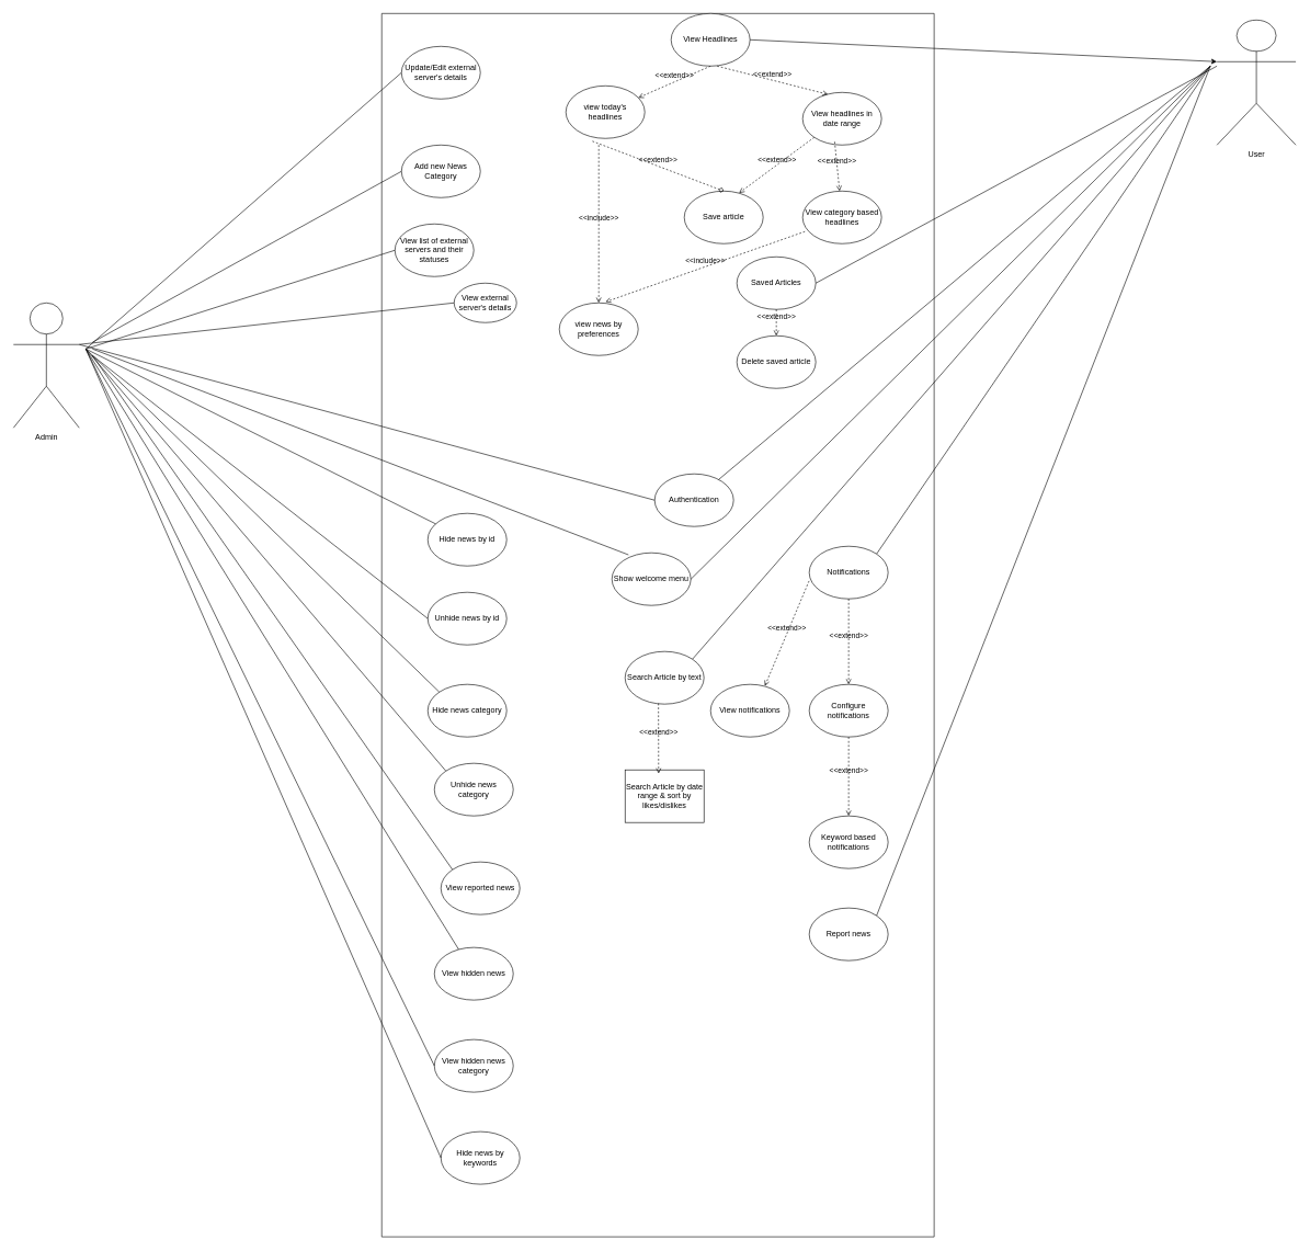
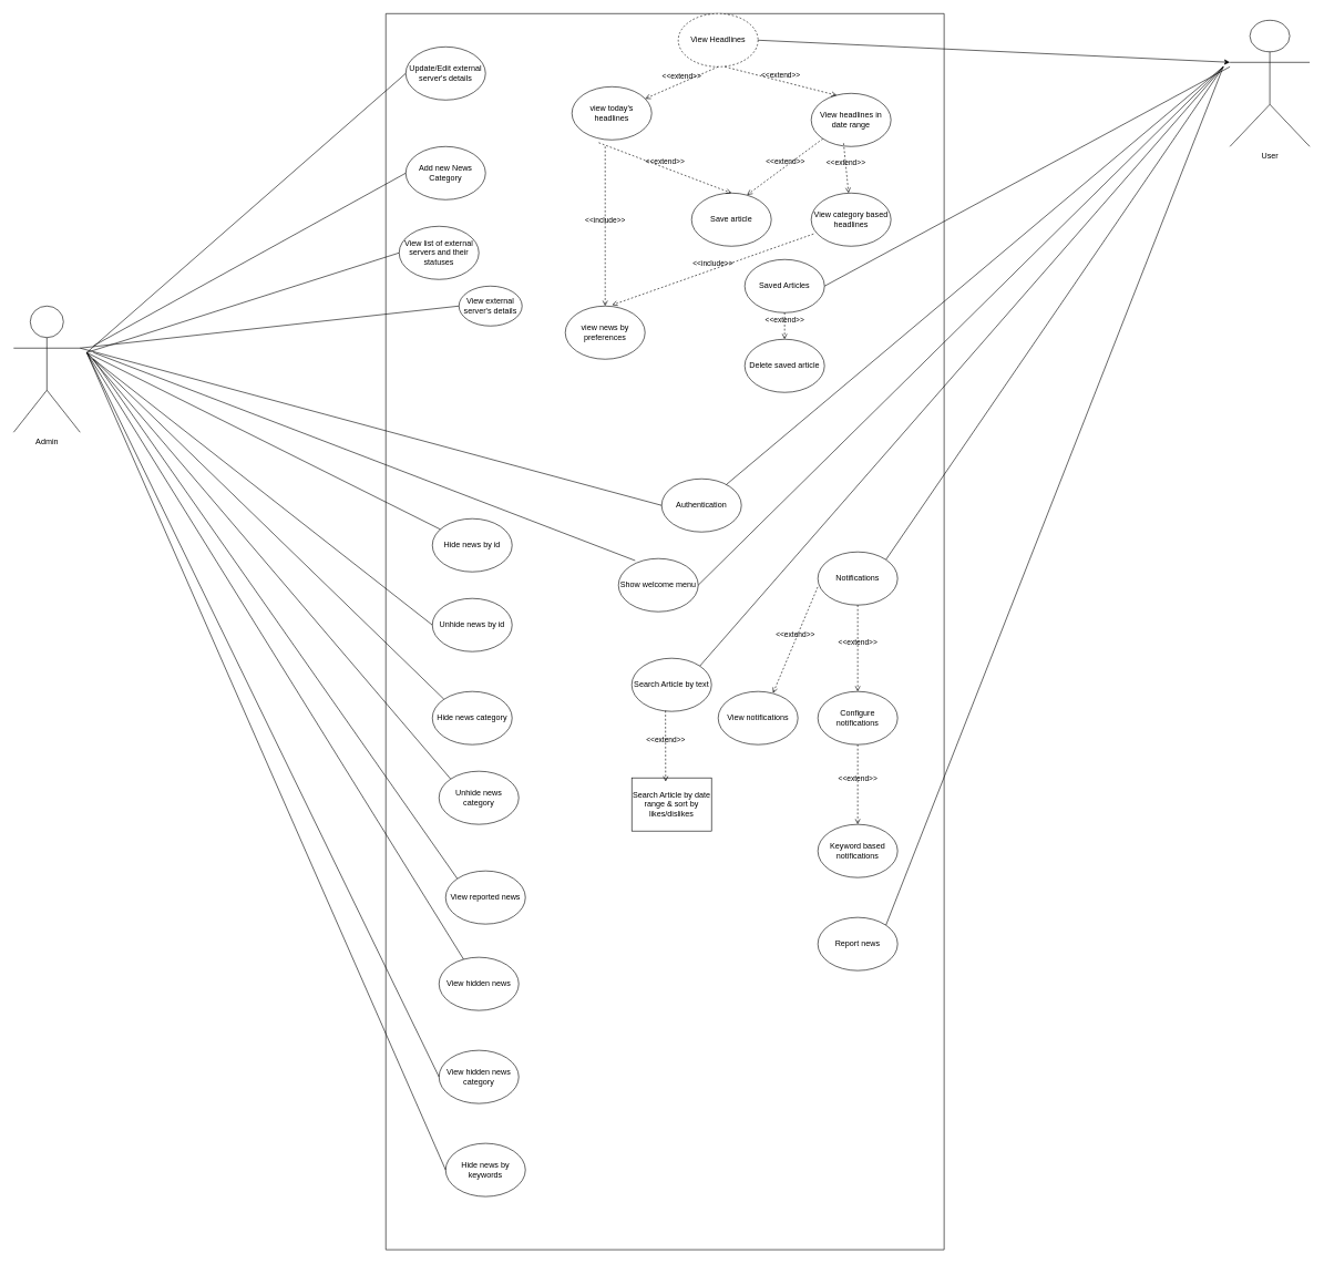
  <mxCell id="0" />
  <mxCell id="1" parent="0" />
  <mxCell id="2" value="" style="swimlane;startSize=0;" parent="1" vertex="1"><mxGeometry x="580" y="20" width="840" height="1860" as="geometry" /></mxCell>
  <mxCell id="3" value="View list of external servers and their statuses" style="ellipse;whiteSpace=wrap;html=1;" parent="2" vertex="1"><mxGeometry x="20" y="320" width="120" height="80" as="geometry" /></mxCell>
  <mxCell id="4" value="View external server's details" style="ellipse;whiteSpace=wrap;html=1;" parent="2" vertex="1"><mxGeometry x="110" y="410" width="95" height="60" as="geometry" /></mxCell>
  <mxCell id="5" value="Update/Edit external server's details" style="ellipse;whiteSpace=wrap;html=1;" parent="2" vertex="1"><mxGeometry x="30" y="50" width="120" height="80" as="geometry" /></mxCell>
  <mxCell id="6" value="Add new News Category" style="ellipse;whiteSpace=wrap;html=1;" parent="2" vertex="1"><mxGeometry x="30" y="200" width="120" height="80" as="geometry" /></mxCell>
  <mxCell id="7" value="Show welcome menu" style="ellipse;whiteSpace=wrap;html=1;" parent="2" vertex="1"><mxGeometry x="350" y="820" width="120" height="80" as="geometry" /></mxCell>
- <mxCell id="8" value="View Headlines" style="ellipse;whiteSpace=wrap;html=1;" parent="2" vertex="1"><mxGeometry x="440" width="120" height="80" as="geometry" /></mxCell>
+ <mxCell id="8" value="View Headlines" style="ellipse;whiteSpace=wrap;html=1;dashed=1;" parent="2" vertex="1"><mxGeometry x="440" width="120" height="80" as="geometry" /></mxCell>
  <mxCell id="9" value="view today's headlines" style="ellipse;whiteSpace=wrap;html=1;" parent="2" vertex="1"><mxGeometry x="280" y="110" width="120" height="80" as="geometry" /></mxCell>
  <mxCell id="10" value="View headlines in date range" style="ellipse;whiteSpace=wrap;html=1;" parent="2" vertex="1"><mxGeometry x="640" y="120" width="120" height="80" as="geometry" /></mxCell>
  <mxCell id="11" value="View category based headlines" style="ellipse;whiteSpace=wrap;html=1;" parent="2" vertex="1"><mxGeometry x="640" y="270" width="120" height="80" as="geometry" /></mxCell>
  <mxCell id="12" value="&amp;lt;&amp;lt;extend&amp;gt;&amp;gt;" style="html=1;verticalAlign=bottom;labelBackgroundColor=none;endArrow=open;endFill=0;dashed=1;rounded=0;exitX=0.5;exitY=1;exitDx=0;exitDy=0;" parent="2" source="8" target="9" edge="1"><mxGeometry width="160" relative="1" as="geometry"><mxPoint x="320" y="100" as="sourcePoint" /><mxPoint x="480" y="100" as="targetPoint" /></mxGeometry></mxCell>
  <mxCell id="13" value="&amp;lt;&amp;lt;extend&amp;gt;&amp;gt;" style="html=1;verticalAlign=bottom;labelBackgroundColor=none;endArrow=open;endFill=0;dashed=1;rounded=0;entryX=0.32;entryY=0.037;entryDx=0;entryDy=0;entryPerimeter=0;" parent="2" target="10" edge="1"><mxGeometry width="160" relative="1" as="geometry"><mxPoint x="510" y="80" as="sourcePoint" /><mxPoint x="670" y="80" as="targetPoint" /></mxGeometry></mxCell>
  <mxCell id="14" value="&amp;lt;&amp;lt;extend&amp;gt;&amp;gt;" style="html=1;verticalAlign=bottom;labelBackgroundColor=none;endArrow=open;endFill=0;dashed=1;rounded=0;exitX=0.406;exitY=0.937;exitDx=0;exitDy=0;exitPerimeter=0;" parent="2" source="10" target="11" edge="1"><mxGeometry width="160" relative="1" as="geometry"><mxPoint x="350" y="370" as="sourcePoint" /><mxPoint x="510" y="370" as="targetPoint" /></mxGeometry></mxCell>
  <mxCell id="15" value="Save article" style="ellipse;whiteSpace=wrap;html=1;" parent="2" vertex="1"><mxGeometry x="460" y="270" width="120" height="80" as="geometry" /></mxCell>
  <mxCell id="16" value="Delete saved article" style="ellipse;whiteSpace=wrap;html=1;" parent="2" vertex="1"><mxGeometry x="540" y="490" width="120" height="80" as="geometry" /></mxCell>
  <mxCell id="17" value="Search Article by text" style="ellipse;whiteSpace=wrap;html=1;" parent="2" vertex="1"><mxGeometry x="370" y="970" width="120" height="80" as="geometry" /></mxCell>
  <mxCell id="18" value="Search Article by date range &amp;amp; sort by likes/dislikes" style="whiteSpace=wrap;html=1;rounded=0;" parent="2" vertex="1"><mxGeometry x="370" y="1150" width="120" height="80" as="geometry" /></mxCell>
  <mxCell id="19" value="View notifications" style="ellipse;whiteSpace=wrap;html=1;" parent="2" vertex="1"><mxGeometry x="500" y="1020" width="120" height="80" as="geometry" /></mxCell>
  <mxCell id="20" value="&amp;lt;&amp;lt;extend&amp;gt;&amp;gt;" style="html=1;verticalAlign=bottom;labelBackgroundColor=none;endArrow=open;endFill=0;dashed=1;rounded=0;exitX=0.423;exitY=0.987;exitDx=0;exitDy=0;exitPerimeter=0;entryX=0.425;entryY=0.07;entryDx=0;entryDy=0;entryPerimeter=0;" parent="2" source="17" target="18" edge="1"><mxGeometry width="160" relative="1" as="geometry"><mxPoint x="550" y="630" as="sourcePoint" /><mxPoint x="710" y="630" as="targetPoint" /></mxGeometry></mxCell>
  <mxCell id="21" value="Configure notifications" style="ellipse;whiteSpace=wrap;html=1;" parent="2" vertex="1"><mxGeometry x="650" y="1020" width="120" height="80" as="geometry" /></mxCell>
  <mxCell id="22" value="Keyword based notifications" style="ellipse;whiteSpace=wrap;html=1;" parent="2" vertex="1"><mxGeometry x="650" y="1220" width="120" height="80" as="geometry" /></mxCell>
  <mxCell id="23" value="&amp;lt;&amp;lt;extend&amp;gt;&amp;gt;" style="html=1;verticalAlign=bottom;labelBackgroundColor=none;endArrow=open;endFill=0;dashed=1;rounded=0;exitX=0.5;exitY=1;exitDx=0;exitDy=0;entryX=0.5;entryY=0;entryDx=0;entryDy=0;" parent="2" source="21" target="22" edge="1"><mxGeometry width="160" relative="1" as="geometry"><mxPoint x="450" y="990" as="sourcePoint" /><mxPoint x="610" y="990" as="targetPoint" /></mxGeometry></mxCell>
- <mxCell id="24" value="&amp;lt;&amp;lt;extend&amp;gt;&amp;gt;" style="html=1;verticalAlign=bottom;labelBackgroundColor=none;endArrow=diamond;endFill=0;dashed=1;rounded=0;exitX=0.336;exitY=1.053;exitDx=0;exitDy=0;exitPerimeter=0;entryX=0.5;entryY=0;entryDx=0;entryDy=0;" parent="2" source="9" target="15" edge="1"><mxGeometry width="160" relative="1" as="geometry"><mxPoint x="400" y="230" as="sourcePoint" /><mxPoint x="560" y="230" as="targetPoint" /></mxGeometry></mxCell>
+ <mxCell id="24" value="&amp;lt;&amp;lt;extend&amp;gt;&amp;gt;" style="html=1;verticalAlign=bottom;labelBackgroundColor=none;endArrow=open;endFill=0;dashed=1;rounded=0;exitX=0.336;exitY=1.053;exitDx=0;exitDy=0;exitPerimeter=0;entryX=0.5;entryY=0;entryDx=0;entryDy=0;" parent="2" source="9" target="15" edge="1"><mxGeometry width="160" relative="1" as="geometry"><mxPoint x="400" y="230" as="sourcePoint" /><mxPoint x="560" y="230" as="targetPoint" /></mxGeometry></mxCell>
  <mxCell id="25" value="&amp;lt;&amp;lt;extend&amp;gt;&amp;gt;" style="html=1;verticalAlign=bottom;labelBackgroundColor=none;endArrow=open;endFill=0;dashed=1;rounded=0;exitX=0;exitY=1;exitDx=0;exitDy=0;entryX=0.695;entryY=0.036;entryDx=0;entryDy=0;entryPerimeter=0;" parent="2" source="10" target="15" edge="1"><mxGeometry width="160" relative="1" as="geometry"><mxPoint x="550" y="230" as="sourcePoint" /><mxPoint x="710" y="230" as="targetPoint" /></mxGeometry></mxCell>
  <mxCell id="26" value="Saved Articles" style="ellipse;whiteSpace=wrap;html=1;" parent="2" vertex="1"><mxGeometry x="540" y="370" width="120" height="80" as="geometry" /></mxCell>
  <mxCell id="27" value="&amp;lt;&amp;lt;extend&amp;gt;&amp;gt;" style="html=1;verticalAlign=bottom;labelBackgroundColor=none;endArrow=open;endFill=0;dashed=1;rounded=0;exitX=0.5;exitY=1;exitDx=0;exitDy=0;entryX=0.5;entryY=0;entryDx=0;entryDy=0;" parent="2" source="26" target="16" edge="1"><mxGeometry width="160" relative="1" as="geometry"><mxPoint x="570" y="470" as="sourcePoint" /><mxPoint x="730" y="470" as="targetPoint" /></mxGeometry></mxCell>
  <mxCell id="28" value="Authentication" style="ellipse;whiteSpace=wrap;html=1;" parent="2" vertex="1"><mxGeometry x="415" y="700" width="120" height="80" as="geometry" /></mxCell>
  <mxCell id="29" value="Notifications" style="ellipse;whiteSpace=wrap;html=1;" parent="2" vertex="1"><mxGeometry x="650" y="810" width="120" height="80" as="geometry" /></mxCell>
  <mxCell id="30" value="&amp;lt;&amp;lt;extend&amp;gt;&amp;gt;" style="html=1;verticalAlign=bottom;labelBackgroundColor=none;endArrow=open;endFill=0;dashed=1;rounded=0;exitX=0.5;exitY=1;exitDx=0;exitDy=0;entryX=0.5;entryY=0;entryDx=0;entryDy=0;" parent="2" source="29" target="21" edge="1"><mxGeometry width="160" relative="1" as="geometry"><mxPoint x="650" y="790" as="sourcePoint" /><mxPoint x="810" y="790" as="targetPoint" /></mxGeometry></mxCell>
  <mxCell id="31" value="&amp;lt;&amp;lt;extend&amp;gt;&amp;gt;" style="html=1;verticalAlign=bottom;labelBackgroundColor=none;endArrow=open;endFill=0;dashed=1;rounded=0;exitX=-0.002;exitY=0.66;exitDx=0;exitDy=0;exitPerimeter=0;entryX=0.688;entryY=0.031;entryDx=0;entryDy=0;entryPerimeter=0;" parent="2" source="29" target="19" edge="1"><mxGeometry width="160" relative="1" as="geometry"><mxPoint x="500" y="890" as="sourcePoint" /><mxPoint x="660" y="890" as="targetPoint" /></mxGeometry></mxCell>
  <mxCell id="32" value="Hide news by id" style="ellipse;whiteSpace=wrap;html=1;" vertex="1" parent="2"><mxGeometry x="70" y="760" width="120" height="80" as="geometry" /></mxCell>
  <mxCell id="33" value="Unhide news by id" style="ellipse;whiteSpace=wrap;html=1;" vertex="1" parent="2"><mxGeometry x="70" y="880" width="120" height="80" as="geometry" /></mxCell>
  <mxCell id="34" value="Hide news category" style="ellipse;whiteSpace=wrap;html=1;" vertex="1" parent="2"><mxGeometry x="70" y="1020" width="120" height="80" as="geometry" /></mxCell>
  <mxCell id="35" value="Unhide news category&lt;span style=&quot;color: rgba(0, 0, 0, 0); font-family: monospace; font-size: 0px; text-align: start; text-wrap-mode: nowrap;&quot;&gt;%3CmxGraphModel%3E%3Croot%3E%3CmxCell%20id%3D%220%22%2F%3E%3CmxCell%20id%3D%221%22%20parent%3D%220%22%2F%3E%3CmxCell%20id%3D%222%22%20value%3D%22Hide%20news%20category%22%20style%3D%22ellipse%3BwhiteSpace%3Dwrap%3Bhtml%3D1%3B%22%20vertex%3D%221%22%20parent%3D%221%22%3E%3CmxGeometry%20x%3D%22280%22%20y%3D%22890%22%20width%3D%22120%22%20height%3D%2280%22%20as%3D%22geometry%22%2F%3E%3C%2FmxCell%3E%3C%2Froot%3E%3C%2FmxGraphModel%3E&lt;/span&gt;&lt;span style=&quot;color: rgba(0, 0, 0, 0); font-family: monospace; font-size: 0px; text-align: start; text-wrap-mode: nowrap;&quot;&gt;%3CmxGraphModel%3E%3Croot%3E%3CmxCell%20id%3D%220%22%2F%3E%3CmxCell%20id%3D%221%22%20parent%3D%220%22%2F%3E%3CmxCell%20id%3D%222%22%20value%3D%22Hide%20news%20category%22%20style%3D%22ellipse%3BwhiteSpace%3Dwrap%3Bhtml%3D1%3B%22%20vertex%3D%221%22%20parent%3D%221%22%3E%3CmxGeometry%20x%3D%22280%22%20y%3D%22890%22%20width%3D%22120%22%20height%3D%2280%22%20as%3D%22geometry%22%2F%3E%3C%2FmxCell%3E%3C%2Froot%3E%3C%2FmxGraphModel%3E&lt;/span&gt;" style="ellipse;whiteSpace=wrap;html=1;" vertex="1" parent="2"><mxGeometry x="80" y="1140" width="120" height="80" as="geometry" /></mxCell>
  <mxCell id="36" value="View reported news" style="ellipse;whiteSpace=wrap;html=1;" vertex="1" parent="2"><mxGeometry x="90" y="1290" width="120" height="80" as="geometry" /></mxCell>
  <mxCell id="37" value="View hidden news" style="ellipse;whiteSpace=wrap;html=1;" vertex="1" parent="2"><mxGeometry x="80" y="1420" width="120" height="80" as="geometry" /></mxCell>
  <mxCell id="38" value="View hidden news category" style="ellipse;whiteSpace=wrap;html=1;" vertex="1" parent="2"><mxGeometry x="80" y="1560" width="120" height="80" as="geometry" /></mxCell>
  <mxCell id="39" value="Hide news by keywords" style="ellipse;whiteSpace=wrap;html=1;" vertex="1" parent="2"><mxGeometry x="90" y="1700" width="120" height="80" as="geometry" /></mxCell>
  <mxCell id="40" value="view news by preferences" style="ellipse;whiteSpace=wrap;html=1;" vertex="1" parent="2"><mxGeometry x="270" y="440" width="120" height="80" as="geometry" /></mxCell>
  <mxCell id="41" value="&amp;lt;&amp;lt;include&amp;gt;&amp;gt;" style="html=1;verticalAlign=bottom;labelBackgroundColor=none;endArrow=open;endFill=0;dashed=1;rounded=0;exitX=0.029;exitY=0.769;exitDx=0;exitDy=0;exitPerimeter=0;entryX=0.587;entryY=-0.019;entryDx=0;entryDy=0;entryPerimeter=0;" edge="1" parent="2" source="11" target="40"><mxGeometry width="160" relative="1" as="geometry"><mxPoint x="340" y="214" as="sourcePoint" /><mxPoint x="349" y="470" as="targetPoint" /></mxGeometry></mxCell>
  <mxCell id="42" value="Report news" style="ellipse;whiteSpace=wrap;html=1;" vertex="1" parent="2"><mxGeometry x="650" y="1360" width="120" height="80" as="geometry" /></mxCell>
  <mxCell id="43" value="Admin" style="shape=umlActor;verticalLabelPosition=bottom;verticalAlign=top;html=1;outlineConnect=0;" parent="1" vertex="1"><mxGeometry x="20" y="460" width="100" height="190" as="geometry" /></mxCell>
  <mxCell id="44" value="User" style="shape=umlActor;verticalLabelPosition=bottom;verticalAlign=top;html=1;outlineConnect=0;" parent="1" vertex="1"><mxGeometry x="1850" y="30" width="120" height="190" as="geometry" /></mxCell>
  <mxCell id="45" value="" style="endArrow=none;html=1;rounded=0;entryX=0;entryY=0.5;entryDx=0;entryDy=0;exitX=1;exitY=0.333;exitDx=0;exitDy=0;exitPerimeter=0;" parent="1" source="43" target="28" edge="1"><mxGeometry width="50" height="50" relative="1" as="geometry"><mxPoint x="400" y="190" as="sourcePoint" /><mxPoint x="450" y="140" as="targetPoint" /></mxGeometry></mxCell>
  <mxCell id="46" value="" style="endArrow=none;html=1;rounded=0;entryX=0;entryY=0.5;entryDx=0;entryDy=0;" parent="1" target="5" edge="1"><mxGeometry width="50" height="50" relative="1" as="geometry"><mxPoint x="130" y="530" as="sourcePoint" /><mxPoint x="430" y="150" as="targetPoint" /></mxGeometry></mxCell>
  <mxCell id="47" value="" style="endArrow=none;html=1;rounded=0;entryX=0;entryY=0.5;entryDx=0;entryDy=0;" parent="1" target="6" edge="1"><mxGeometry width="50" height="50" relative="1" as="geometry"><mxPoint x="140" y="520" as="sourcePoint" /><mxPoint x="430" y="150" as="targetPoint" /></mxGeometry></mxCell>
  <mxCell id="48" value="" style="endArrow=none;html=1;rounded=0;entryX=0;entryY=0.5;entryDx=0;entryDy=0;" parent="1" target="3" edge="1"><mxGeometry width="50" height="50" relative="1" as="geometry"><mxPoint x="130" y="530" as="sourcePoint" /><mxPoint x="480" y="150" as="targetPoint" /></mxGeometry></mxCell>
  <mxCell id="49" value="" style="endArrow=none;html=1;rounded=0;entryX=0;entryY=0.5;entryDx=0;entryDy=0;exitX=1;exitY=0.333;exitDx=0;exitDy=0;exitPerimeter=0;" parent="1" source="43" target="4" edge="1"><mxGeometry width="50" height="50" relative="1" as="geometry"><mxPoint x="440" y="280" as="sourcePoint" /><mxPoint x="490" y="230" as="targetPoint" /></mxGeometry></mxCell>
  <mxCell id="50" value="" style="endArrow=none;html=1;rounded=0;entryX=0.21;entryY=0.038;entryDx=0;entryDy=0;entryPerimeter=0;" parent="1" target="7" edge="1"><mxGeometry width="50" height="50" relative="1" as="geometry"><mxPoint x="140" y="530" as="sourcePoint" /><mxPoint x="470" y="420" as="targetPoint" /></mxGeometry></mxCell>
  <mxCell id="51" value="" style="endArrow=classic;html=1;rounded=0;entryX=0;entryY=0.333;entryDx=0;entryDy=0;entryPerimeter=0;exitX=1;exitY=0.5;exitDx=0;exitDy=0;" parent="1" source="8" target="44" edge="1"><mxGeometry width="50" height="50" relative="1" as="geometry"><mxPoint x="1560" y="250" as="sourcePoint" /><mxPoint x="1610" y="200" as="targetPoint" /></mxGeometry></mxCell>
  <mxCell id="52" value="" style="endArrow=none;html=1;rounded=0;exitX=1;exitY=0.5;exitDx=0;exitDy=0;" parent="1" source="26" edge="1"><mxGeometry width="50" height="50" relative="1" as="geometry"><mxPoint x="1570" y="200" as="sourcePoint" /><mxPoint x="1850" y="100" as="targetPoint" /></mxGeometry></mxCell>
  <mxCell id="53" value="" style="endArrow=none;html=1;rounded=0;" parent="1" source="28" edge="1"><mxGeometry width="50" height="50" relative="1" as="geometry"><mxPoint x="1370" y="510" as="sourcePoint" /><mxPoint x="1840" y="100" as="targetPoint" /></mxGeometry></mxCell>
  <mxCell id="54" value="" style="endArrow=none;html=1;rounded=0;exitX=1;exitY=0;exitDx=0;exitDy=0;" parent="1" source="17" edge="1"><mxGeometry width="50" height="50" relative="1" as="geometry"><mxPoint x="1370" y="500" as="sourcePoint" /><mxPoint x="1840" y="100" as="targetPoint" /></mxGeometry></mxCell>
  <mxCell id="55" value="" style="endArrow=none;html=1;rounded=0;exitX=1;exitY=0.5;exitDx=0;exitDy=0;" parent="1" source="7" edge="1"><mxGeometry width="50" height="50" relative="1" as="geometry"><mxPoint x="1610" y="530" as="sourcePoint" /><mxPoint x="1840" y="100" as="targetPoint" /></mxGeometry></mxCell>
  <mxCell id="56" value="" style="endArrow=none;html=1;rounded=0;exitX=1;exitY=0;exitDx=0;exitDy=0;" parent="1" source="29" edge="1"><mxGeometry width="50" height="50" relative="1" as="geometry"><mxPoint x="1450" y="500" as="sourcePoint" /><mxPoint x="1840" y="100" as="targetPoint" /></mxGeometry></mxCell>
  <mxCell id="57" value="&amp;lt;&amp;lt;include&amp;gt;&amp;gt;" style="html=1;verticalAlign=bottom;labelBackgroundColor=none;endArrow=open;endFill=0;dashed=1;rounded=0;" edge="1" parent="1" target="40"><mxGeometry width="160" relative="1" as="geometry"><mxPoint x="910" y="220" as="sourcePoint" /><mxPoint x="1110" y="120" as="targetPoint" /></mxGeometry></mxCell>
  <mxCell id="58" value="" style="endArrow=none;html=1;rounded=0;" edge="1" parent="1" target="32"><mxGeometry width="50" height="50" relative="1" as="geometry"><mxPoint x="130" y="530" as="sourcePoint" /><mxPoint x="360" y="850" as="targetPoint" /></mxGeometry></mxCell>
  <mxCell id="59" value="" style="endArrow=none;html=1;rounded=0;entryX=0;entryY=0.5;entryDx=0;entryDy=0;" edge="1" parent="1" target="33"><mxGeometry width="50" height="50" relative="1" as="geometry"><mxPoint x="140" y="540" as="sourcePoint" /><mxPoint x="450" y="830" as="targetPoint" /></mxGeometry></mxCell>
  <mxCell id="60" value="" style="endArrow=none;html=1;rounded=0;entryX=0;entryY=0;entryDx=0;entryDy=0;" edge="1" parent="1" target="34"><mxGeometry width="50" height="50" relative="1" as="geometry"><mxPoint x="130" y="530" as="sourcePoint" /><mxPoint x="390" y="980" as="targetPoint" /></mxGeometry></mxCell>
  <mxCell id="61" value="" style="endArrow=none;html=1;rounded=0;entryX=0;entryY=0;entryDx=0;entryDy=0;" edge="1" parent="1" target="35"><mxGeometry width="50" height="50" relative="1" as="geometry"><mxPoint x="130" y="530" as="sourcePoint" /><mxPoint x="420" y="940" as="targetPoint" /></mxGeometry></mxCell>
  <mxCell id="62" value="" style="endArrow=none;html=1;rounded=0;entryX=0;entryY=0;entryDx=0;entryDy=0;" edge="1" parent="1" target="36"><mxGeometry width="50" height="50" relative="1" as="geometry"><mxPoint x="140" y="540" as="sourcePoint" /><mxPoint x="410" y="1180" as="targetPoint" /></mxGeometry></mxCell>
  <mxCell id="63" value="" style="endArrow=none;html=1;rounded=0;" edge="1" parent="1" target="37"><mxGeometry width="50" height="50" relative="1" as="geometry"><mxPoint x="130" y="530" as="sourcePoint" /><mxPoint x="280" y="1140" as="targetPoint" /></mxGeometry></mxCell>
  <mxCell id="64" value="" style="endArrow=none;html=1;rounded=0;entryX=0;entryY=0.5;entryDx=0;entryDy=0;" edge="1" parent="1" target="38"><mxGeometry width="50" height="50" relative="1" as="geometry"><mxPoint x="130" y="530" as="sourcePoint" /><mxPoint x="220" y="1470" as="targetPoint" /></mxGeometry></mxCell>
  <mxCell id="65" value="" style="endArrow=none;html=1;rounded=0;entryX=0;entryY=0.5;entryDx=0;entryDy=0;" edge="1" parent="1" target="39"><mxGeometry width="50" height="50" relative="1" as="geometry"><mxPoint x="130" y="530" as="sourcePoint" /><mxPoint x="330" y="1560" as="targetPoint" /></mxGeometry></mxCell>
  <mxCell id="66" value="" style="endArrow=none;html=1;rounded=0;exitX=1;exitY=0;exitDx=0;exitDy=0;" edge="1" parent="1" source="42"><mxGeometry width="50" height="50" relative="1" as="geometry"><mxPoint x="1670" y="830" as="sourcePoint" /><mxPoint x="1840" y="100" as="targetPoint" /></mxGeometry></mxCell>
